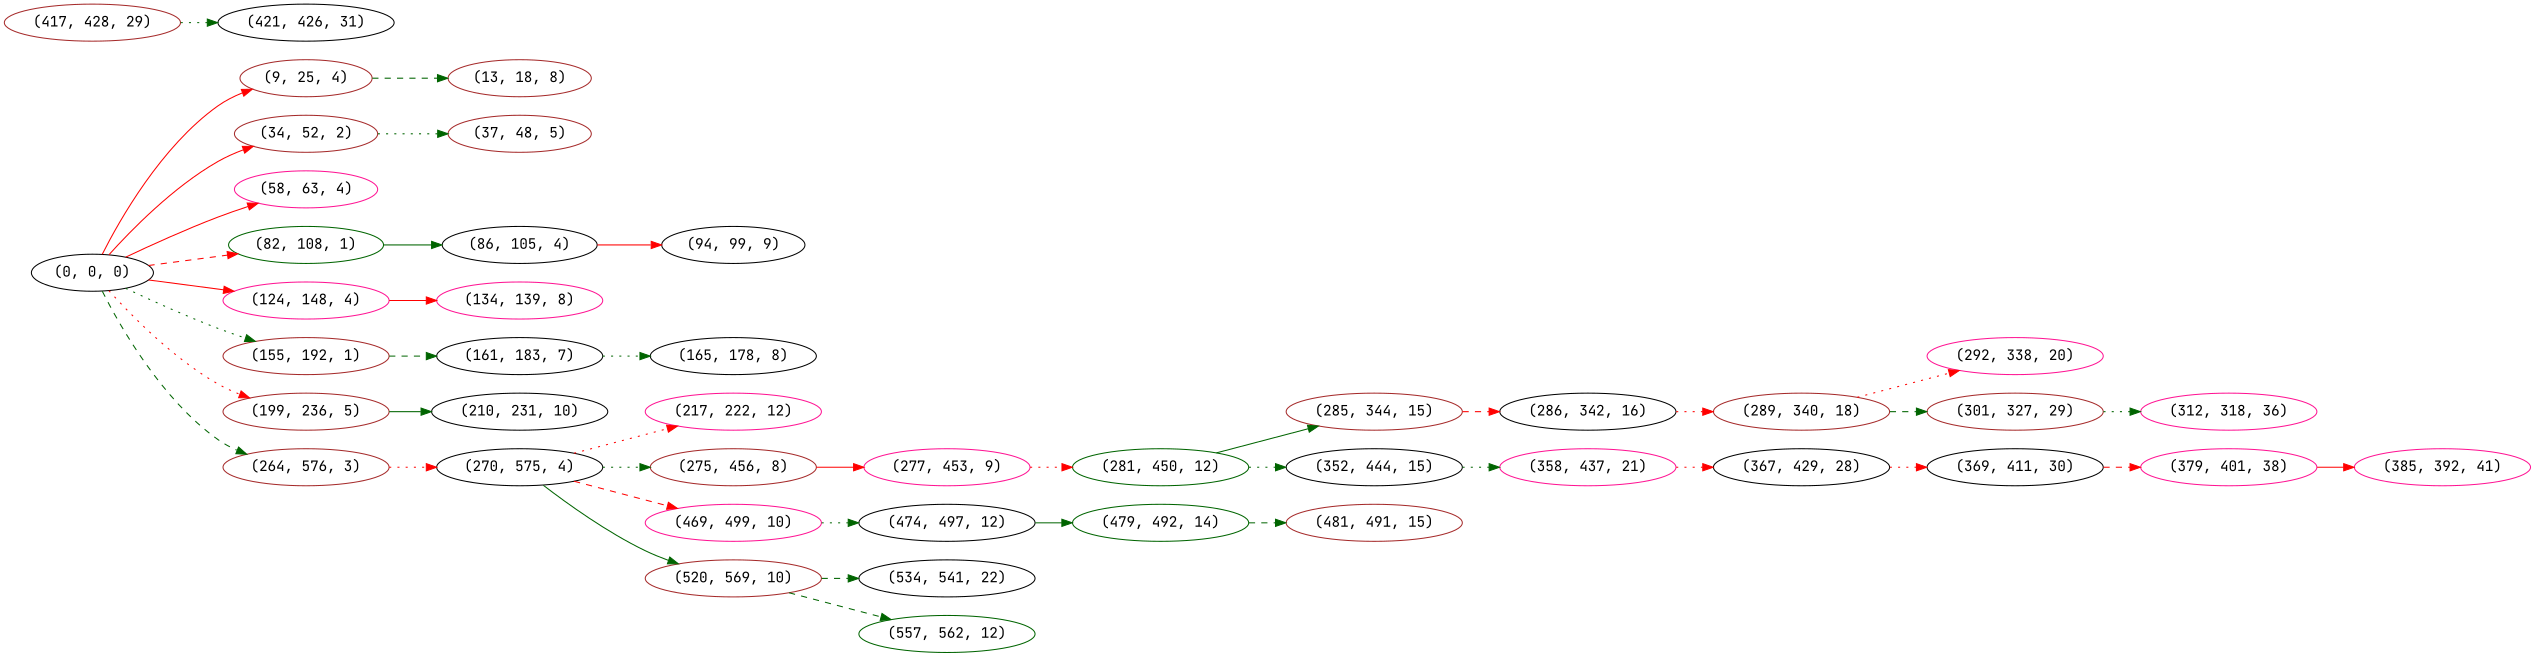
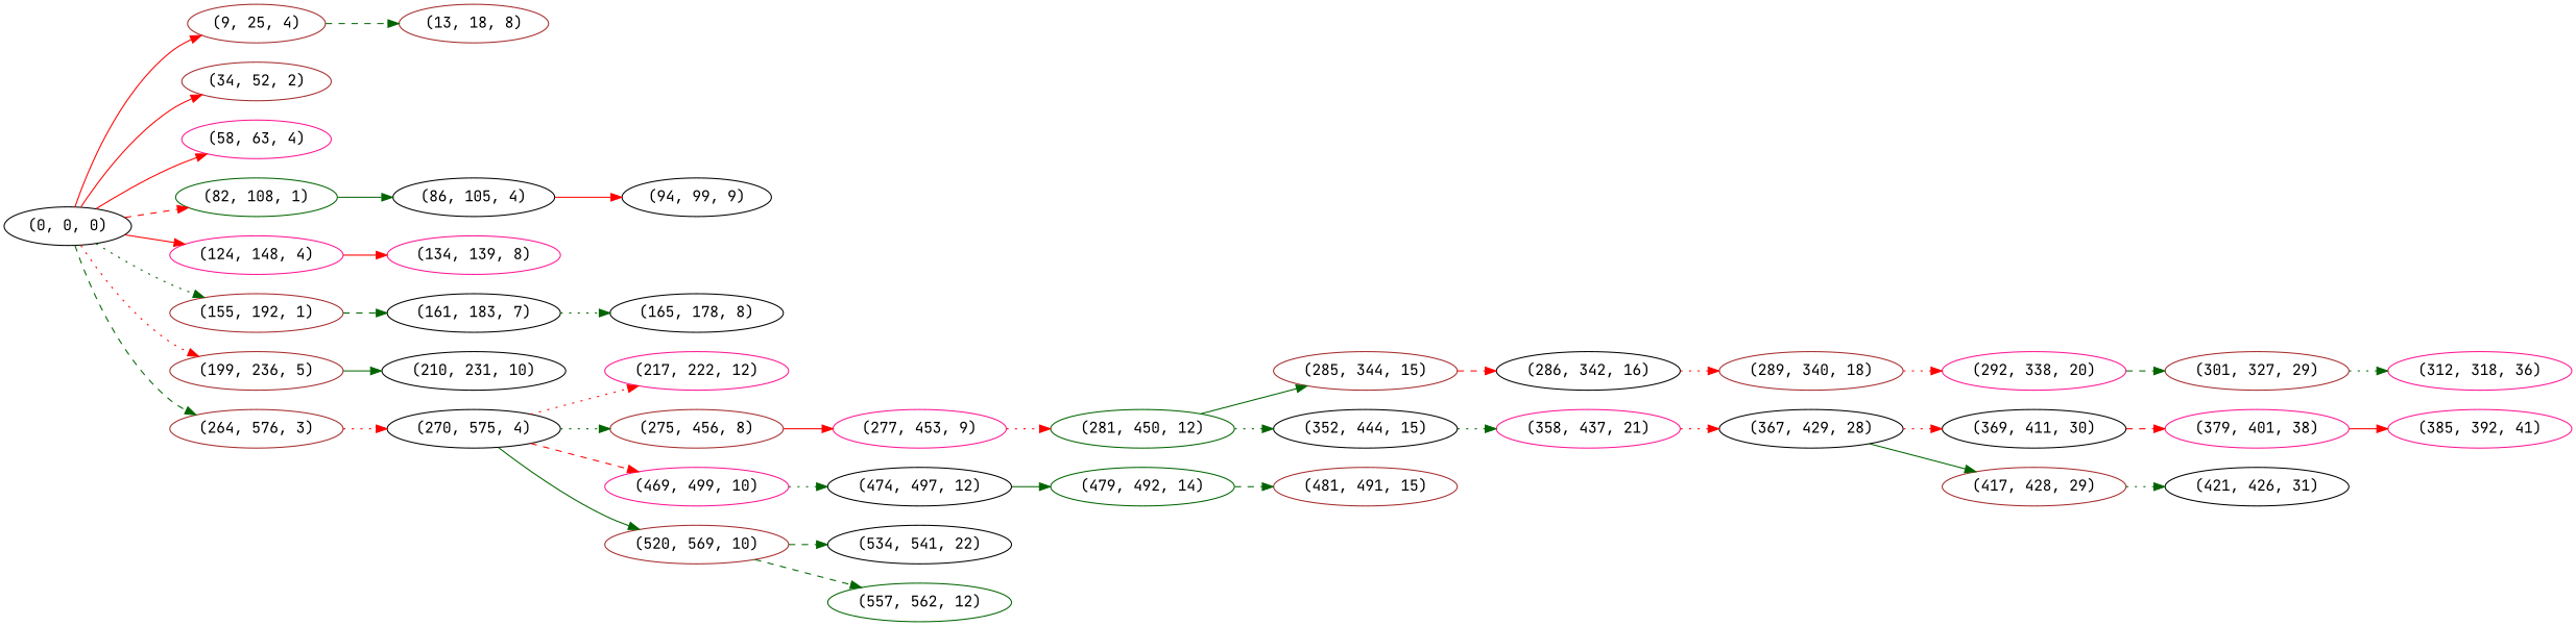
  digraph {
    fontname="JetBrains Mono"
    rankdir=LR
    node [color=brown fontname="JetBrains Mono"]
    edge [color=darkgreen fontname="JetBrains Mono" style=dotted]
    "(9, 25, 4)"
    "(0, 0, 0)" [color=black]
    "(34, 52, 2)"
    "(58, 63, 4)" [color=deeppink]
    "(82, 108, 1)" [color=darkgreen]
    "(124, 148, 4)" [color=deeppink]
    "(155, 192, 1)"
    "(199, 236, 5)"
    "(264, 576, 3)"
    "(13, 18, 8)"
-   "(37, 48, 5)"
    "(86, 105, 4)" [color=black]
    "(134, 139, 8)" [color=deeppink]
    "(161, 183, 7)" [color=black]
    "(210, 231, 10)" [color=black]
    "(270, 575, 4)" [color=black]
    "(94, 99, 9)" [color=black]
    "(165, 178, 8)" [color=black]
    "(217, 222, 12)" [color=deeppink]
    "(275, 456, 8)"
    "(469, 499, 10)" [color=deeppink]
    "(520, 569, 10)"
    "(277, 453, 9)" [color=deeppink]
    "(474, 497, 12)" [color=black]
    "(534, 541, 22)" [color=black]
    "(557, 562, 12)" [color=darkgreen]
    "(281, 450, 12)" [color=darkgreen]
    "(285, 344, 15)"
    "(352, 444, 15)" [color=black]
    "(286, 342, 16)" [color=black]
    "(358, 437, 21)" [color=deeppink]
    "(289, 340, 18)"
    "(292, 338, 20)" [color=deeppink]
    "(301, 327, 29)"
    "(312, 318, 36)" [color=deeppink]
    "(367, 429, 28)" [color=black]
    "(369, 411, 30)" [color=black]
    "(417, 428, 29)"
    "(379, 401, 38)" [color=deeppink]
    "(421, 426, 31)" [color=black]
    "(385, 392, 41)" [color=deeppink]
    "(479, 492, 14)" [color=darkgreen]
    "(481, 491, 15)"
    "(9, 25, 4)" -> "(13, 18, 8)" [style=dashed]
    "(0, 0, 0)" -> "(9, 25, 4)" [color=red style=solid]
    "(0, 0, 0)" -> "(34, 52, 2)" [color=red style=solid]
    "(0, 0, 0)" -> "(58, 63, 4)" [color=red style=solid]
    "(0, 0, 0)" -> "(82, 108, 1)" [color=red style=dashed]
    "(0, 0, 0)" -> "(124, 148, 4)" [color=red style=solid]
    "(0, 0, 0)" -> "(155, 192, 1)"
    "(0, 0, 0)" -> "(199, 236, 5)" [color=red]
    "(0, 0, 0)" -> "(264, 576, 3)" [style=dashed]
-   "(34, 52, 2)" -> "(37, 48, 5)"
    "(82, 108, 1)" -> "(86, 105, 4)" [style=solid]
    "(124, 148, 4)" -> "(134, 139, 8)" [color=red style=solid]
    "(155, 192, 1)" -> "(161, 183, 7)" [style=dashed]
    "(199, 236, 5)" -> "(210, 231, 10)" [style=solid]
    "(264, 576, 3)" -> "(270, 575, 4)" [color=red]
    "(86, 105, 4)" -> "(94, 99, 9)" [color=red style=solid]
    "(161, 183, 7)" -> "(165, 178, 8)"
    "(270, 575, 4)" -> "(217, 222, 12)" [color=red]
    "(270, 575, 4)" -> "(275, 456, 8)"
    "(270, 575, 4)" -> "(469, 499, 10)" [color=red style=dashed]
    "(270, 575, 4)" -> "(520, 569, 10)" [style=solid]
    "(275, 456, 8)" -> "(277, 453, 9)" [color=red style=solid]
    "(469, 499, 10)" -> "(474, 497, 12)"
    "(520, 569, 10)" -> "(534, 541, 22)" [style=dashed]
    "(520, 569, 10)" -> "(557, 562, 12)" [style=dashed]
    "(277, 453, 9)" -> "(281, 450, 12)" [color=red]
    "(474, 497, 12)" -> "(479, 492, 14)" [style=solid]
    "(281, 450, 12)" -> "(285, 344, 15)" [style=solid]
    "(281, 450, 12)" -> "(352, 444, 15)"
    "(285, 344, 15)" -> "(286, 342, 16)" [color=red style=dashed]
    "(352, 444, 15)" -> "(358, 437, 21)"
    "(286, 342, 16)" -> "(289, 340, 18)" [color=red]
    "(358, 437, 21)" -> "(367, 429, 28)" [color=red]
    "(289, 340, 18)" -> "(292, 338, 20)" [color=red]
-   "(289, 340, 18)" -> "(301, 327, 29)" [style=dashed]
+   "(292, 338, 20)" -> "(301, 327, 29)" [style=dashed]
    "(301, 327, 29)" -> "(312, 318, 36)"
    "(367, 429, 28)" -> "(369, 411, 30)" [color=red]
+   "(367, 429, 28)" -> "(417, 428, 29)" [style=solid]
    "(369, 411, 30)" -> "(379, 401, 38)" [color=red style=dashed]
    "(417, 428, 29)" -> "(421, 426, 31)"
    "(379, 401, 38)" -> "(385, 392, 41)" [color=red style=solid]
    "(479, 492, 14)" -> "(481, 491, 15)" [style=dashed]
  }
